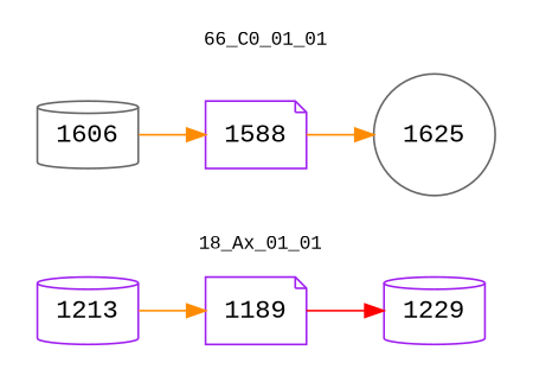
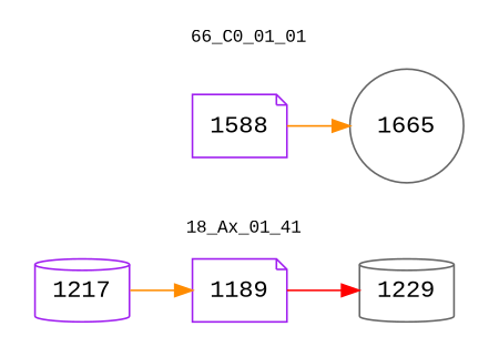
  digraph {
    fontname="Liberation Mono"
    rankdir=LR
    node [color=purple fontname="Liberation Mono" shape=cylinder]
    edge [color=darkorange fontname="Liberation Mono"]
-   n1 [label=1213]
+   n1 [label=1217]
    n2 [label=1189 shape=note]
-   n3 [label=1229]
-   n4 [color=gray40 label=1606]
+   n3 [color=gray40 label=1229]
    n5 [label=1588 shape=note]
-   n6 [color=gray40 label=1625 shape=circle]
+   n6 [color=gray40 label=1665 shape=circle]
    subgraph cluster_1 {
      color=white
      fontsize=10
-     label="18_Ax_01_01"
+     label="18_Ax_01_41"
      n1
      n2
      n3
    }
    subgraph cluster_2 {
      color=white
      fontsize=10
      label="66_C0_01_01"
-     n4
      n5
      n6
    }
    n1 -> n2
    n2 -> n3 [color=red]
-   n4 -> n5
    n5 -> n6
  }
